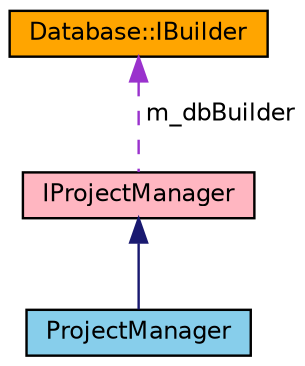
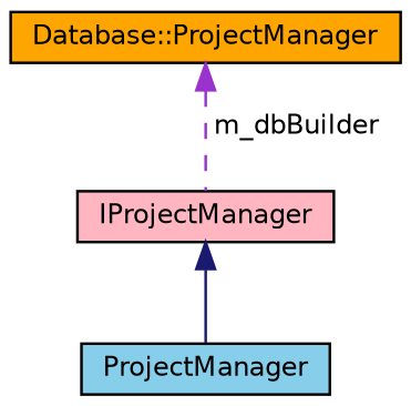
  digraph {
    node [color=black fontname=Helvetica fontsize=10 shape=record style=filled]
    edge [dir=back fontname=Helvetica fontsize=10 labelfontname=Helvetica labelfontsize=10]
    n1 [fillcolor=skyblue fontcolor=black height=0.2 label=ProjectManager width=0.4]
    n2 [fillcolor=lightpink height=0.2 label=IProjectManager width=0.4]
-   n3 [fillcolor=orange height=0.2 label="Database::IBuilder" width=0.4]
+   n3 [fillcolor=orange height=0.2 label="Database::ProjectManager" width=0.4]
    n2 -> n1 [color=midnightblue style=solid]
    n3 -> n2 [color=darkorchid3 label=" m_dbBuilder" style=dashed]
  }
